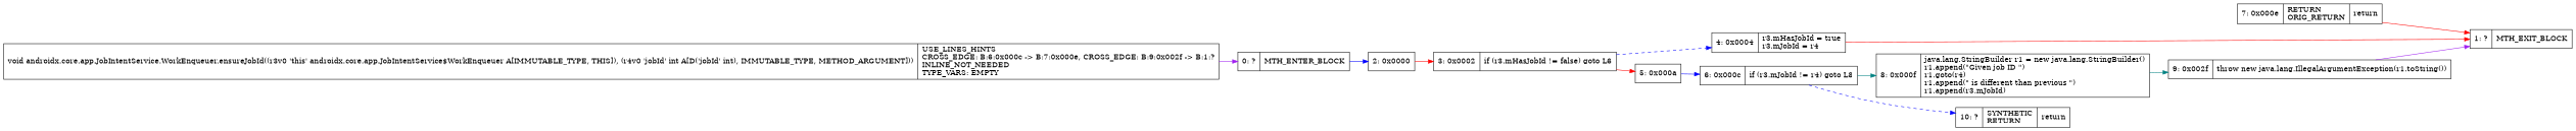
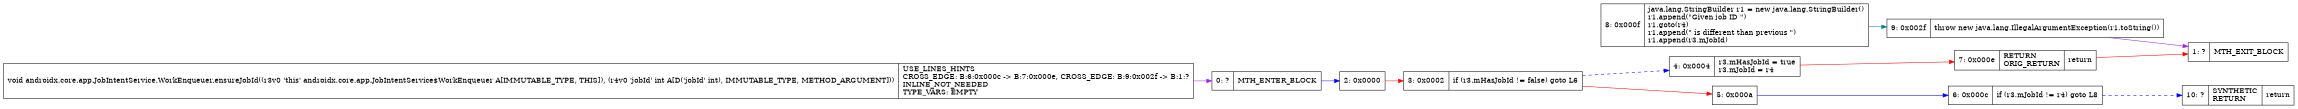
  digraph {
    rankdir=LR
    node [shape=record]
    edge [color=blue]
    n1 [label="{0\:\ ?|MTH_ENTER_BLOCK\l}"]
    n2 [label="{2\:\ 0x0000}"]
    n3 [label="{3\:\ 0x0002|if (r3.mHasJobId != false) goto L6\l}"]
    n4 [label="{4\:\ 0x0004|r3.mHasJobId = true\lr3.mJobId = r4\l}"]
    n5 [label="{5\:\ 0x000a}"]
    n6 [label="{7\:\ 0x000e|RETURN\lORIG_RETURN\l|return\l}"]
    n7 [label="{6\:\ 0x000c|if (r3.mJobId != r4) goto L8\l}"]
    n8 [label="{1\:\ ?|MTH_EXIT_BLOCK\l}"]
    n9 [label="{8\:\ 0x000f|java.lang.StringBuilder r1 = new java.lang.StringBuilder()\lr1.append(\"Given job ID \")\lr1.goto(r4)\lr1.append(\" is different than previous \")\lr1.append(r3.mJobId)\l}"]
    n10 [label="{10\:\ ?|SYNTHETIC\lRETURN\l|return\l}"]
    n11 [label="{9\:\ 0x002f|throw new java.lang.IllegalArgumentException(r1.toString())\l}"]
    n12 [label="{void androidx.core.app.JobIntentService.WorkEnqueuer.ensureJobId((r3v0 'this' androidx.core.app.JobIntentService$WorkEnqueuer A[IMMUTABLE_TYPE, THIS]), (r4v0 'jobId' int A[D('jobId' int), IMMUTABLE_TYPE, METHOD_ARGUMENT]))  | USE_LINES_HINTS\lCROSS_EDGE: B:6:0x000c \-\> B:7:0x000e, CROSS_EDGE: B:9:0x002f \-\> B:1:?\lINLINE_NOT_NEEDED\lTYPE_VARS: EMPTY\l}"]
    n1 -> n2
    n2 -> n3 [color=red]
    n3 -> n4 [style=dashed]
    n3 -> n5 [color=red]
-   n4 -> n8 [color=red]
+   n4 -> n6 [color=red]
    n5 -> n7
    n6 -> n8 [color=red]
-   n7 -> n9 [color=teal]
    n7 -> n10 [style=dashed]
    n9 -> n11 [color=teal]
    n11 -> n8 [color=purple]
    n12 -> n1 [color=purple]
  }
